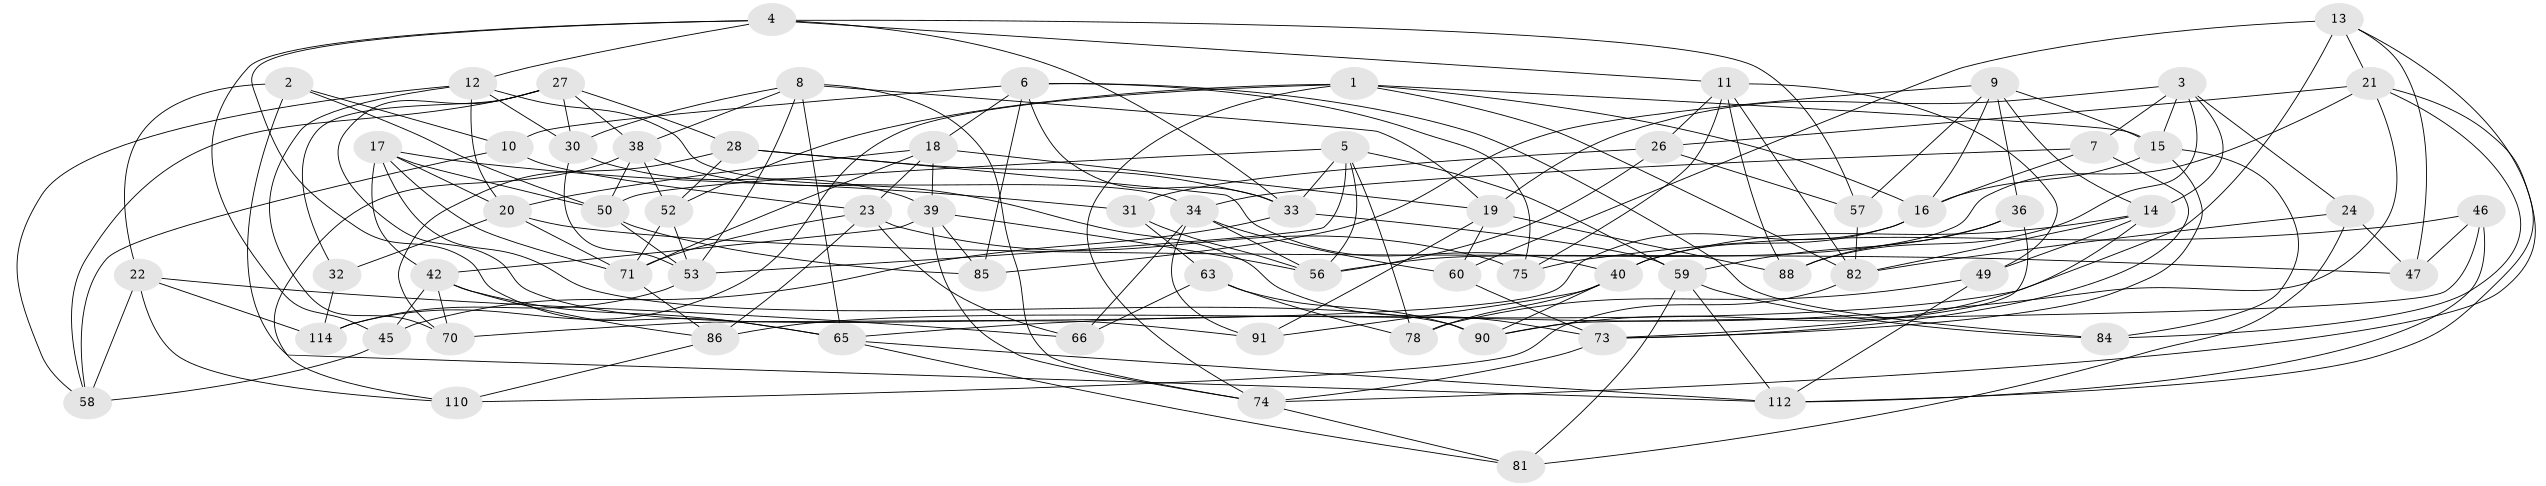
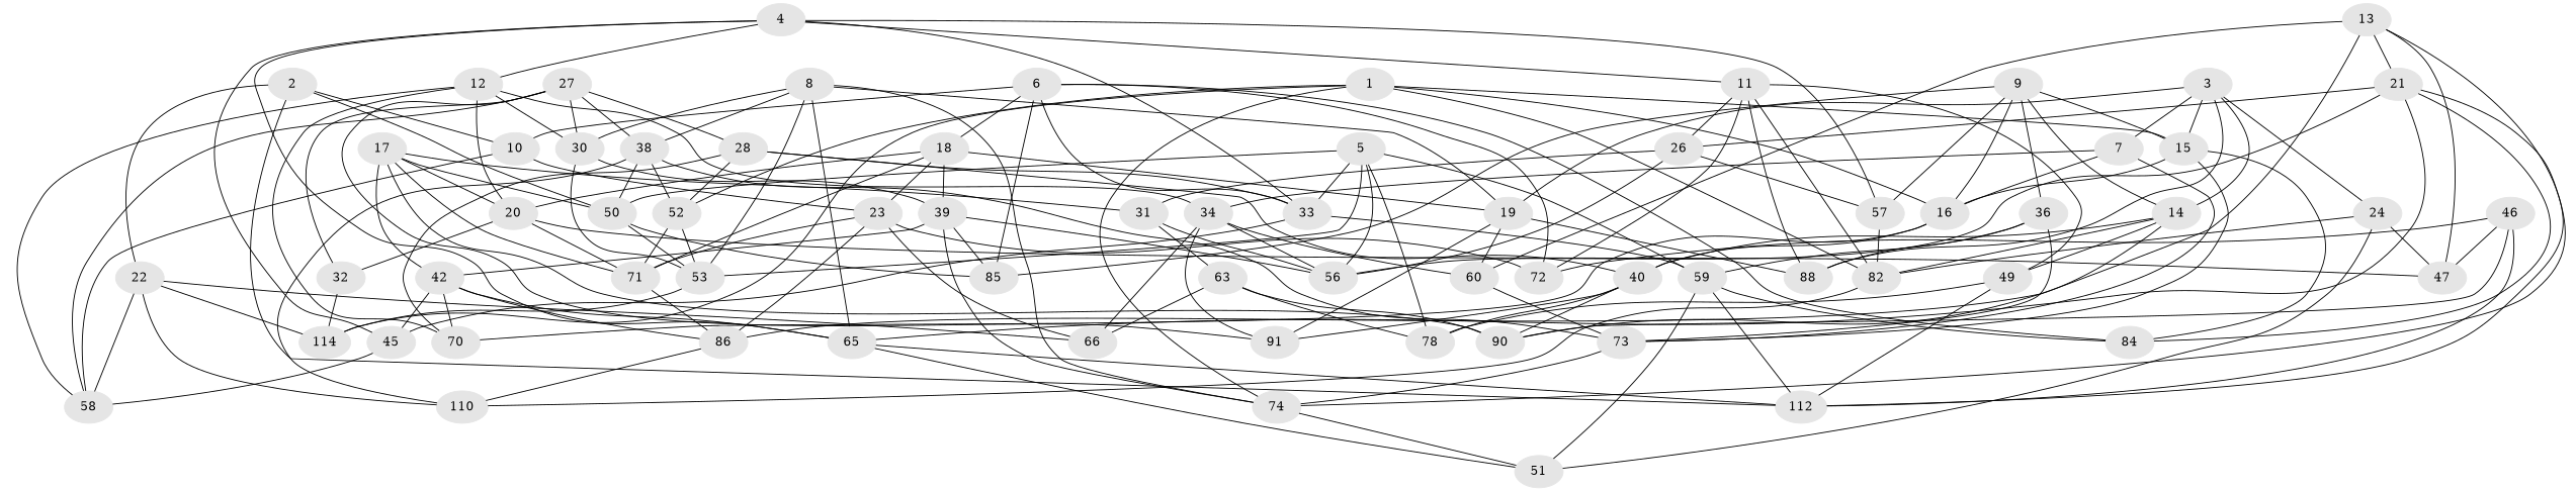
  graph {
    node [color=gray90 style=filled]
    1 [super="+29"]
    15 [super="+94"]
    16 [super="+62"]
    52 [super="+69"]
    74 [super="+93"]
    82 [super="+97"]
    114
    84
    73 [super="+102"]
    70
    40 [super="+80"]
    53 [super="+95"]
    71 [super="+79"]
-   81
+   81 [label=51]
    110
    2
    10
    22 [super="+61"]
    50 [super="+60"]
    112 [super="+113"]
    23 [super="+99"]
    58 [super="+98"]
    66
    85
    3 [super="+37"]
    7
    14 [super="+89"]
    19 [super="+44"]
    24
    88
    34 [super="+77"]
    49
    90 [super="+100"]
    n34 [label=60]
    91
    47
    4 [super="+35"]
    11 [super="+51"]
    12 [super="+67"]
    33 [super="+109"]
    45
    57
    65 [super="+68"]
-   72 [label=75]
+   72
    26 [super="+76"]
    30 [super="+43"]
    20 [super="+25"]
    59 [super="+104"]
    5 [super="+108"]
    56 [super="+107"]
    78
    6 [super="+48"]
    18 [super="+54"]
    39 [super="+101"]
    8 [super="+105"]
    38 [super="+96"]
    9 [super="+106"]
    36
    86 [super="+103"]
    31
    32
    13 [super="+92"]
    21 [super="+41"]
    17 [super="+75"]
    42 [super="+55"]
    63 [super="+83"]
    27 [super="+87"]
    28 [super="+111"]
    46
    1 -- 15
    1 -- 16
    1 -- 52
    1 -- 74
    1 -- 82
    1 -- 114
    15 -- 16
    15 -- 84
    15 -- 73
    16 -- 70
    16 -- 40
    52 -- 53
    52 -- 71
    74 -- 81
    82 -- 110
    73 -- 74
    40 -- 90
    40 -- 91
    40 -- 78
    53 -- 114
    71 -- 86
    2 -- 10
    2 -- 22
    2 -- 50
    2 -- 112
    10 -- 23
    10 -- 58
    22 -- 114
    22 -- 110
    22 -- 58
    22 -- 66
    50 -- 53
    50 -- 85
    23 -- 71
    23 -- 66
    23 -- 72
    23 -- 86
    3 -- 15
    3 -- 7
    3 -- 14
    3 -- 19
    3 -- 24
    3 -- 88
    7 -- 16
    7 -- 73
    7 -- 34
    14 -- 82
    14 -- 40
    14 -- 49
    14 -- 90
    19 -- 88
    19 -- n34
    19 -- 91
    24 -- 82
    24 -- 81
    24 -- 47
    34 -- 66
    34 -- n34
    34 -- 91
    34 -- 56
    49 -- 112
    49 -- 78
    n34 -- 73
    4 -- 11
    4 -- 12
    4 -- 33
    4 -- 45
    4 -- 57
    4 -- 65
    11 -- 82
    11 -- 88
    11 -- 49
    11 -- 72
    11 -- 26
    12 -- 70
    12 -- 58
    12 -- 34
    12 -- 30
    12 -- 20
    33 -- 45
    33 -- 59
    45 -- 58
    57 -- 82
    65 -- 81
    65 -- 112
    26 -- 57
    26 -- 56
    26 -- 31
    30 -- 53
    30 -- 39
    20 -- 71
    20 -- 47
    20 -- 32
    59 -- 84
    59 -- 81
    59 -- 112
    5 -- 53
    5 -- 50
    5 -- 33
    5 -- 59
    5 -- 56
    5 -- 78
    6 -- 84
    6 -- 10
    6 -- 85
    6 -- 33
    6 -- 72
    6 -- 18
    18 -- 71
    18 -- 23
    18 -- 19
    18 -- 20
    18 -- 39
    39 -- 74
    39 -- 85
    39 -- 56
    39 -- 42
    8 -- 74
    8 -- 53
    8 -- 19
    8 -- 65
    8 -- 30
    8 -- 38
    38 -- 52
    38 -- 73
    38 -- 110
    38 -- 50
    9 -- 15
    9 -- 16
    9 -- 85
    9 -- 14
    9 -- 57
    9 -- 36
    36 -- 73
    36 -- 88
    36 -- 59
    86 -- 110
    31 -- 56
    31 -- 63
    32 -- 114
    13 -- 74
    13 -- n34
    13 -- 47
    13 -- 86 [weight=2]
    13 -- 21
    21 -- 84
    21 -- 112
    21 -- 65
    21 -- 26
    21 -- 56
    17 -- 71
    17 -- 50
    17 -- 90
    17 -- 20
    17 -- 31
    17 -- 42
    42 -- 70
    42 -- 45
    42 -- 65
    42 -- 86
    63 -- 66
    63 -- 90 [weight=2]
    63 -- 78
    27 -- 58
    27 -- 91
    27 -- 30
    27 -- 38
    27 -- 32
    27 -- 28
    28 -- 52 [weight=2]
    28 -- 70
    28 -- 40
    28 -- 33
    46 -- 112
    46 -- 90
    46 -- 47
    46 -- 72
  }
